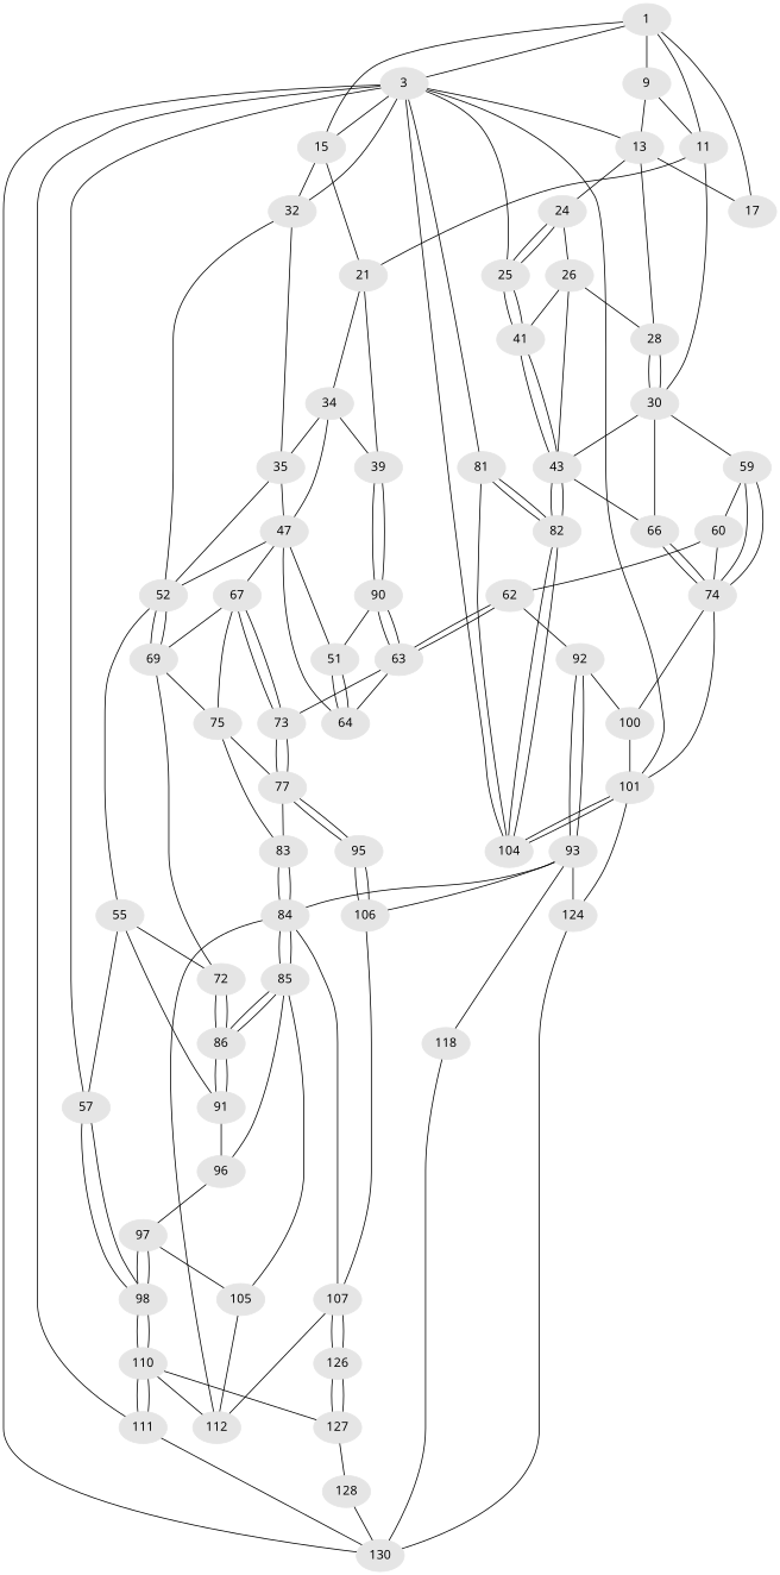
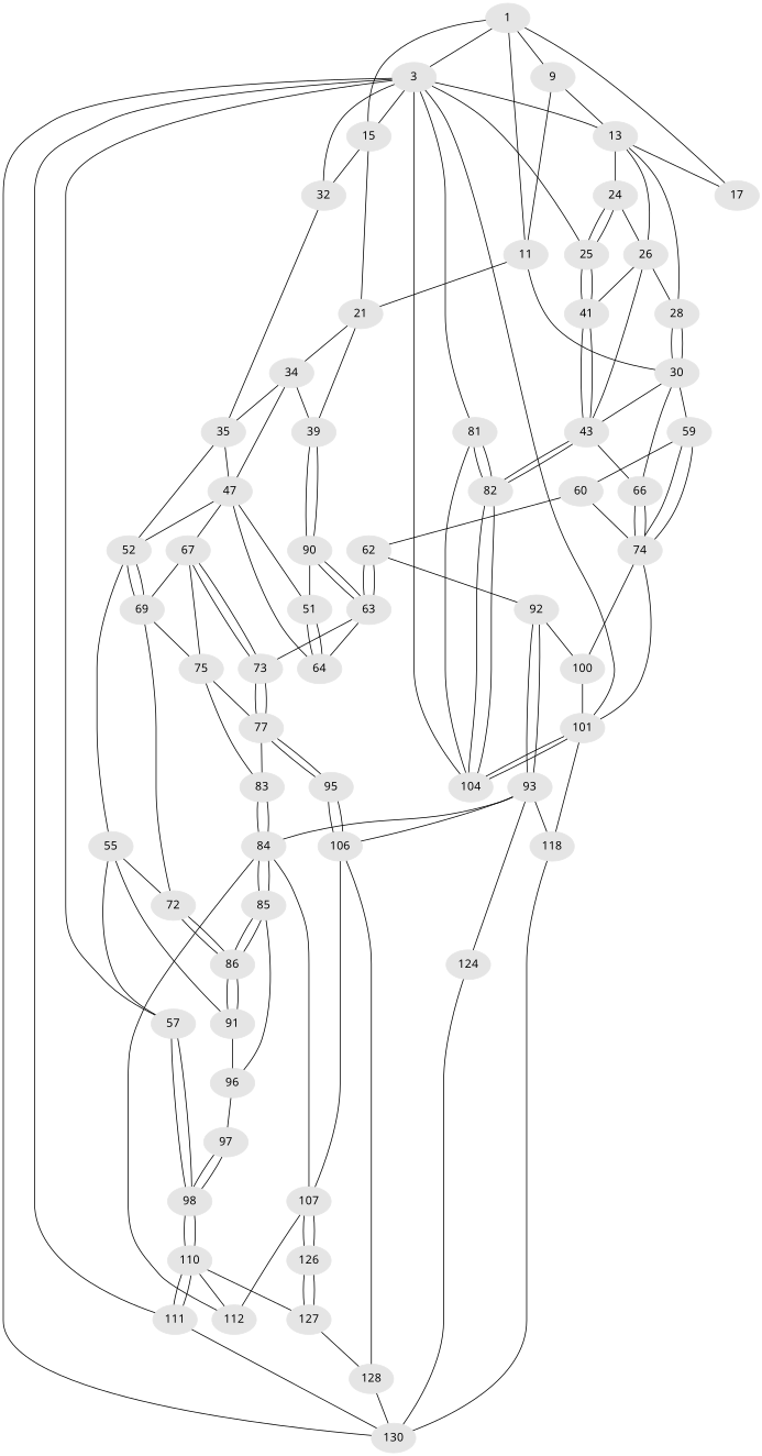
  graph {
    fontname="Noto Sans"
    node [color=gray90 fontname="Noto Sans" style=filled]
    edge [fontname="Noto Sans"]
    1 [super="+2+7"]
    3 [super="+12+4+79"]
    9 [super="+14+10"]
    11 [super="+20"]
    15 [super="+16"]
    17
    13 [super="+18"]
    25
    32 [super="+37"]
    57
    81
    101 [super="+102"]
    104 [super="+114"]
    111
    130 [super="+131"]
    21 [super="+22"]
    30 [super="+46+31"]
    24
    26 [super="+29+27"]
    28
    41
    35 [super="+36"]
    52 [super="+53"]
    98
    82
    118 [super="+121+119"]
    34 [super="+42"]
    39 [super="+40"]
    43 [super="+44"]
    59
    66
    47 [super="+48"]
    n33 [label=90]
    60 [super="+61+87"]
    74 [super="+89"]
    55 [super="+56"]
    69 [super="+71"]
    51
    64
    67 [super="+68"]
    62 [super="+88"]
    63 [super="+70"]
    73
    75 [super="+76"]
    72
    91
    86
    96
    110 [super="+117"]
    100
    92
    93 [super="+94+120"]
    77 [super="+78"]
    83
    95
    84 [super="+109"]
    106 [super="+123"]
    85 [super="+99"]
    107 [super="+108"]
    112 [super="+113"]
-   105
    126
    97
    124 [super="+125"]
    128 [super="+132"]
    127
    1 -- 3 [weight=2]
    1 -- 9
    1 -- 11
    1 -- 15
    1 -- 17 [weight=2]
    3 -- 15
    3 -- 13
    3 -- 25
    3 -- 32
    3 -- 57
    3 -- 81
    3 -- 101
    3 -- 104
    3 -- 111 [weight=2]
    3 -- 130
    9 -- 11
    9 -- 13
    11 -- 21
    11 -- 30
    15 -- 32
    15 -- 21
    13 -- 17
    13 -- 24
+   13 -- 26
    13 -- 28
    25 -- 41
    25 -- 41
    32 -- 35
-   32 -- 52
    57 -- 98
    57 -- 98
    81 -- 104
    81 -- 82
    81 -- 82
    101 -- 104
    101 -- 104
-   101 -- 124 [weight=2]
+   101 -- 118 [weight=2]
    111 -- 130
    21 -- 34
    21 -- 39
    30 -- 43
    30 -- 59
    30 -- 66
    24 -- 25
    24 -- 25
    24 -- 26
    26 -- 28
    26 -- 41
    26 -- 43
    28 -- 30
    28 -- 30
    41 -- 43
    41 -- 43
    35 -- 52
    35 -- 47
    52 -- 55
    52 -- 69
    52 -- 69
    98 -- 110
    98 -- 110
    82 -- 104
    82 -- 104
    118 -- 130
    34 -- 35
    34 -- 39
    34 -- 47
    39 -- n33
    39 -- n33
    43 -- 82
    43 -- 82
    43 -- 66
    59 -- 60
    59 -- 74
    59 -- 74
    66 -- 74
    66 -- 74
    47 -- 52
    47 -- 51
    47 -- 64
    47 -- 67
    n33 -- 51
    n33 -- 63
    n33 -- 63
    60 -- 74
    60 -- 62 [weight=2]
    74 -- 101
    74 -- 100
    55 -- 57
    55 -- 72
    55 -- 91
    69 -- 75
    69 -- 72
    51 -- 64
    51 -- 64
    67 -- 69
    67 -- 73
    67 -- 73
    67 -- 75
    62 -- 63
    62 -- 63
    62 -- 92
    63 -- 64
    63 -- 73
    73 -- 77
    73 -- 77
    75 -- 77
    75 -- 83
    72 -- 86
    72 -- 86
    91 -- 96
    86 -- 91
    86 -- 91
    96 -- 97
    110 -- 111
    110 -- 111
    110 -- 112
    110 -- 127
    100 -- 101
    92 -- 100
    92 -- 93
    92 -- 93
    93 -- 118
    93 -- 84
    93 -- 106
    93 -- 124 [weight=2]
    77 -- 83
    77 -- 95
    77 -- 95
    83 -- 84
    83 -- 84
    95 -- 106
    95 -- 106
    84 -- 85
    84 -- 85
    84 -- 107
    84 -- 112
    106 -- 107
+   106 -- 128
    85 -- 86
    85 -- 86
    85 -- 96
-   85 -- 105
    107 -- 112
    107 -- 126
    107 -- 126
-   105 -- 112
    126 -- 127
    126 -- 127
    97 -- 98
    97 -- 98
-   97 -- 105
    124 -- 130 [weight=2]
    128 -- 130
    127 -- 128
  }
